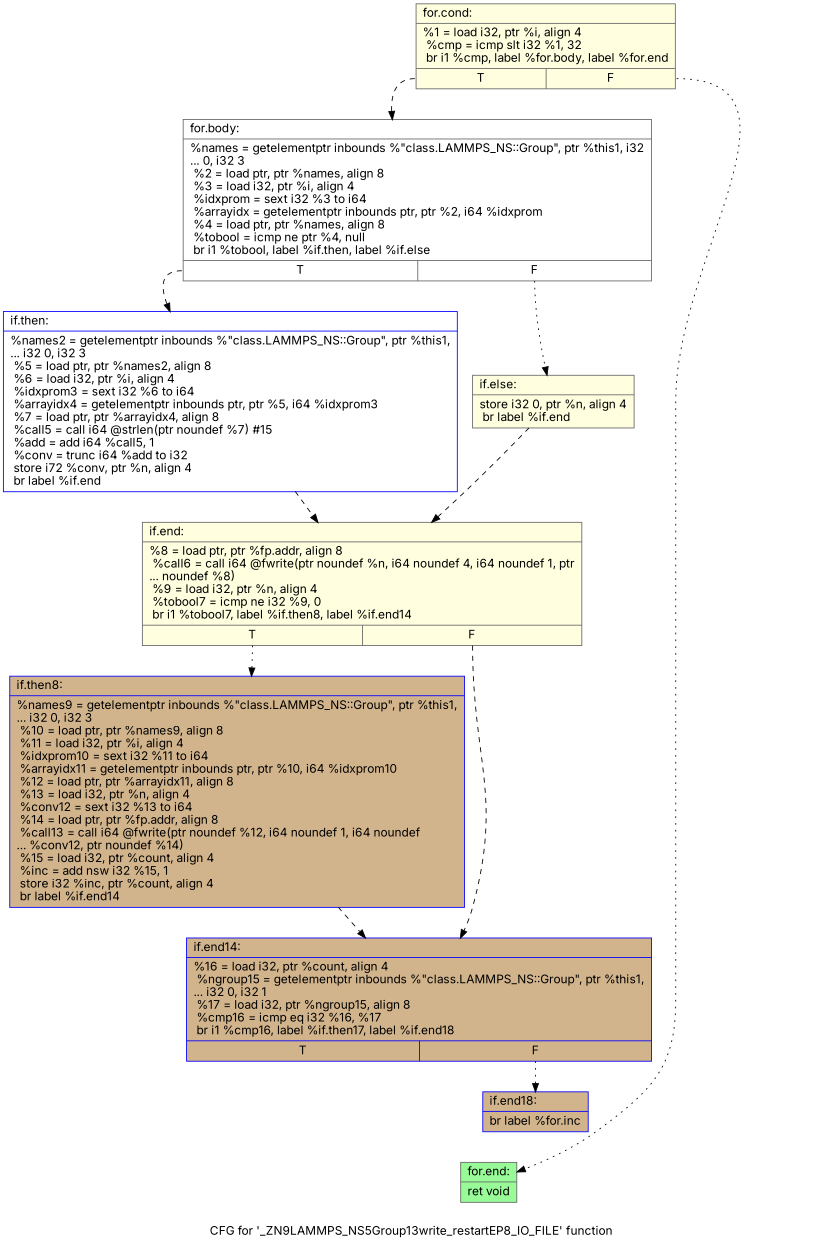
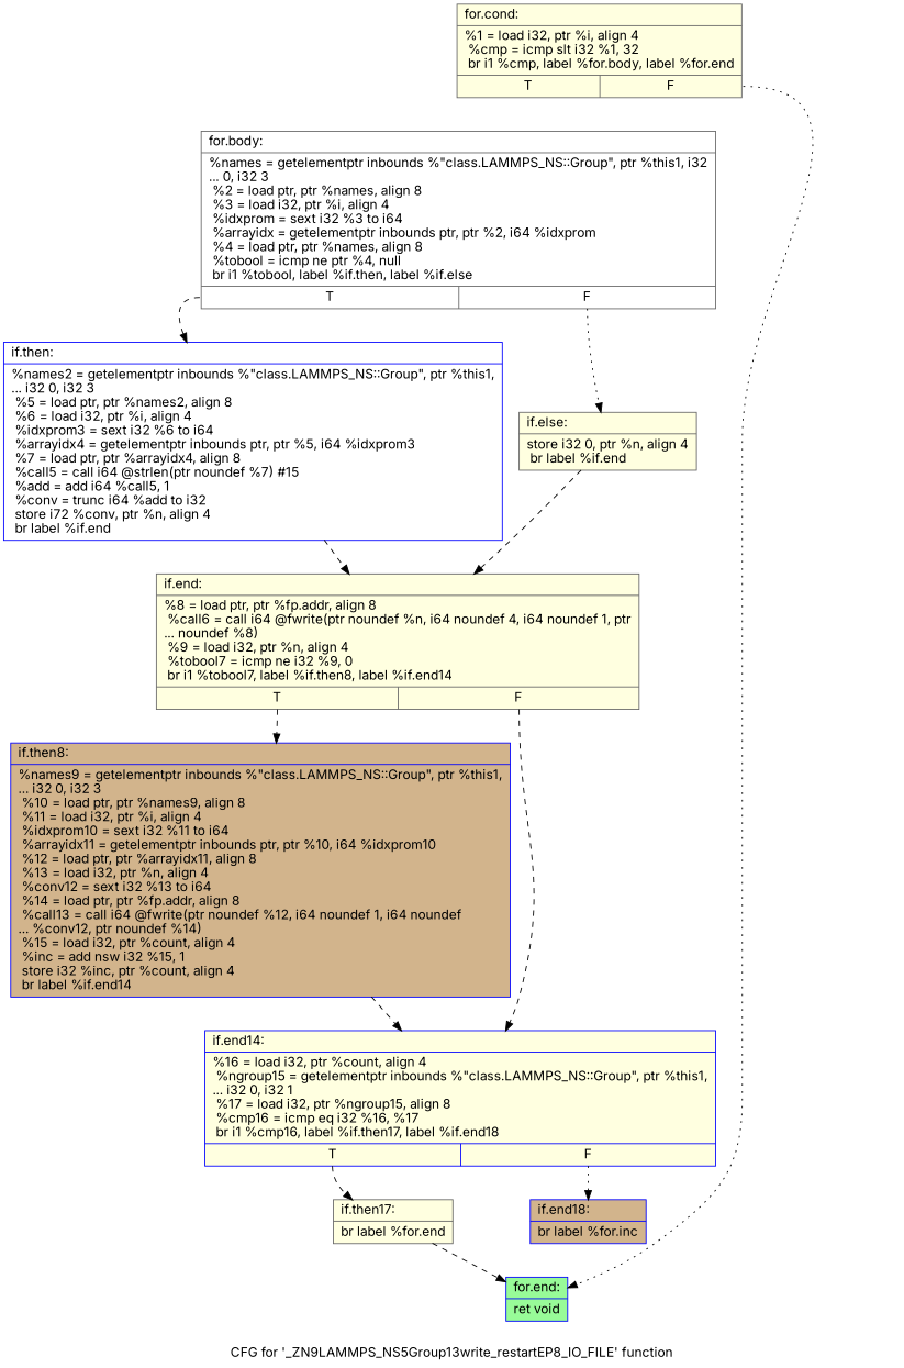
  digraph {
    fontname=Inter
    label="CFG for '_ZN9LAMMPS_NS5Group13write_restartEP8_IO_FILE' function"
    node [color=gray40 fillcolor=lightyellow fontname=Inter shape=record style=filled]
    edge [fontname=Inter style=dashed]
    n1 [label="{for.cond:\l|  %1 = load i32, ptr %i, align 4\l  %cmp = icmp slt i32 %1, 32\l  br i1 %cmp, label %for.body, label %for.end\l|{<s0>T|<s1>F}}"]
    n2 [fillcolor=white label="{for.body:\l|  %names = getelementptr inbounds %\"class.LAMMPS_NS::Group\", ptr %this1, i32\l... 0, i32 3\l  %2 = load ptr, ptr %names, align 8\l  %3 = load i32, ptr %i, align 4\l  %idxprom = sext i32 %3 to i64\l  %arrayidx = getelementptr inbounds ptr, ptr %2, i64 %idxprom\l  %4 = load ptr, ptr %names, align 8\l  %tobool = icmp ne ptr %4, null\l  br i1 %tobool, label %if.then, label %if.else\l|{<s0>T|<s1>F}}"]
-   n3 [fillcolor=palegreen label="{for.end:\l|  ret void\l}"]
+   n3 [color=blue fillcolor=palegreen label="{for.end:\l|  ret void\l}"]
    n4 [color=blue fillcolor=white label="{if.then:\l|  %names2 = getelementptr inbounds %\"class.LAMMPS_NS::Group\", ptr %this1,\l... i32 0, i32 3\l  %5 = load ptr, ptr %names2, align 8\l  %6 = load i32, ptr %i, align 4\l  %idxprom3 = sext i32 %6 to i64\l  %arrayidx4 = getelementptr inbounds ptr, ptr %5, i64 %idxprom3\l  %7 = load ptr, ptr %arrayidx4, align 8\l  %call5 = call i64 @strlen(ptr noundef %7) #15\l  %add = add i64 %call5, 1\l  %conv = trunc i64 %add to i32\l  store i72 %conv, ptr %n, align 4\l  br label %if.end\l}"]
    n5 [label="{if.else:\l|  store i32 0, ptr %n, align 4\l  br label %if.end\l}"]
    n6 [label="{if.end:\l|  %8 = load ptr, ptr %fp.addr, align 8\l  %call6 = call i64 @fwrite(ptr noundef %n, i64 noundef 4, i64 noundef 1, ptr\l... noundef %8)\l  %9 = load i32, ptr %n, align 4\l  %tobool7 = icmp ne i32 %9, 0\l  br i1 %tobool7, label %if.then8, label %if.end14\l|{<s0>T|<s1>F}}"]
    n7 [color=blue fillcolor=tan label="{if.then8:\l|  %names9 = getelementptr inbounds %\"class.LAMMPS_NS::Group\", ptr %this1,\l... i32 0, i32 3\l  %10 = load ptr, ptr %names9, align 8\l  %11 = load i32, ptr %i, align 4\l  %idxprom10 = sext i32 %11 to i64\l  %arrayidx11 = getelementptr inbounds ptr, ptr %10, i64 %idxprom10\l  %12 = load ptr, ptr %arrayidx11, align 8\l  %13 = load i32, ptr %n, align 4\l  %conv12 = sext i32 %13 to i64\l  %14 = load ptr, ptr %fp.addr, align 8\l  %call13 = call i64 @fwrite(ptr noundef %12, i64 noundef 1, i64 noundef\l... %conv12, ptr noundef %14)\l  %15 = load i32, ptr %count, align 4\l  %inc = add nsw i32 %15, 1\l  store i32 %inc, ptr %count, align 4\l  br label %if.end14\l}"]
-   n8 [color=blue fillcolor=tan label="{if.end14:\l|  %16 = load i32, ptr %count, align 4\l  %ngroup15 = getelementptr inbounds %\"class.LAMMPS_NS::Group\", ptr %this1,\l... i32 0, i32 1\l  %17 = load i32, ptr %ngroup15, align 8\l  %cmp16 = icmp eq i32 %16, %17\l  br i1 %cmp16, label %if.then17, label %if.end18\l|{<s0>T|<s1>F}}"]
+   n8 [color=blue label="{if.end14:\l|  %16 = load i32, ptr %count, align 4\l  %ngroup15 = getelementptr inbounds %\"class.LAMMPS_NS::Group\", ptr %this1,\l... i32 0, i32 1\l  %17 = load i32, ptr %ngroup15, align 8\l  %cmp16 = icmp eq i32 %16, %17\l  br i1 %cmp16, label %if.then17, label %if.end18\l|{<s0>T|<s1>F}}"]
+   n9 [label="{if.then17:\l|  br label %for.end\l}"]
    n10 [color=blue fillcolor=tan label="{if.end18:\l|  br label %for.inc\l}"]
-   n1 -> n2 [tailport=s0]
    n1 -> n3 [style=dotted tailport=s1]
    n2 -> n4 [tailport=s0]
    n2 -> n5 [style=dotted tailport=s1]
    n4 -> n6
    n5 -> n6
-   n6 -> n7 [style=dotted tailport=s0]
+   n6 -> n7 [tailport=s0]
    n6 -> n8 [tailport=s1]
    n7 -> n8
+   n8 -> n9 [tailport=s0]
    n8 -> n10 [style=dotted tailport=s1]
+   n9 -> n3
  }
